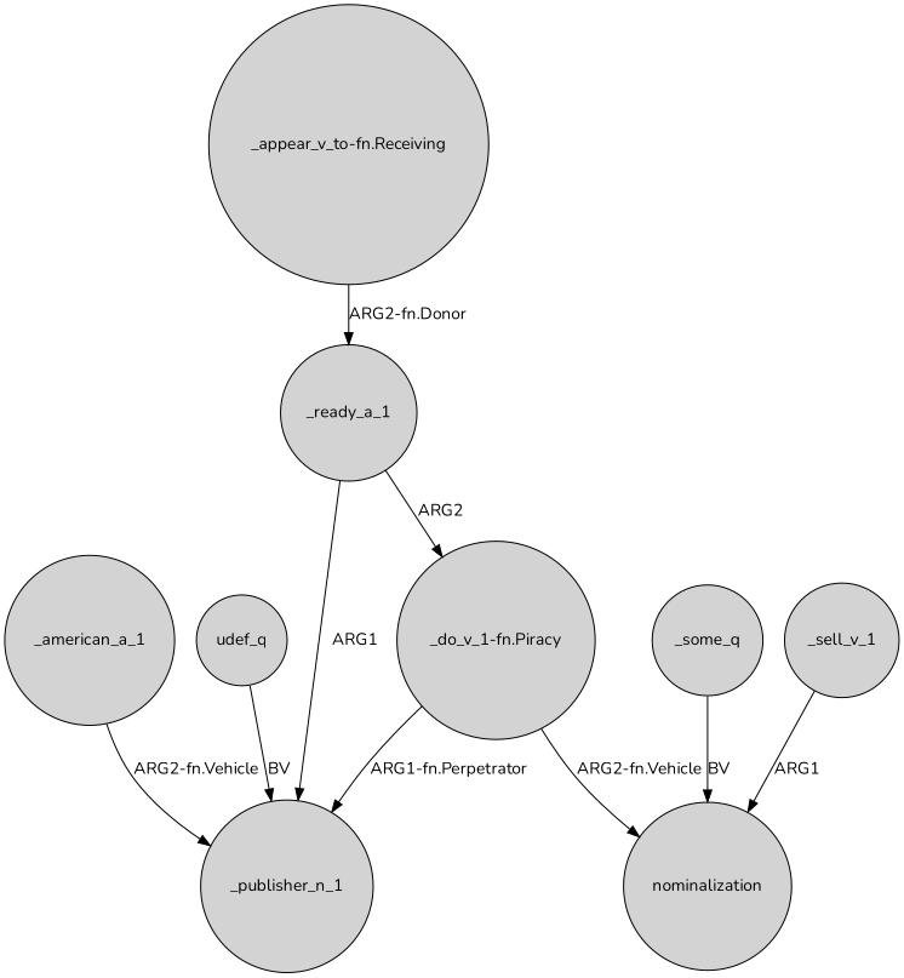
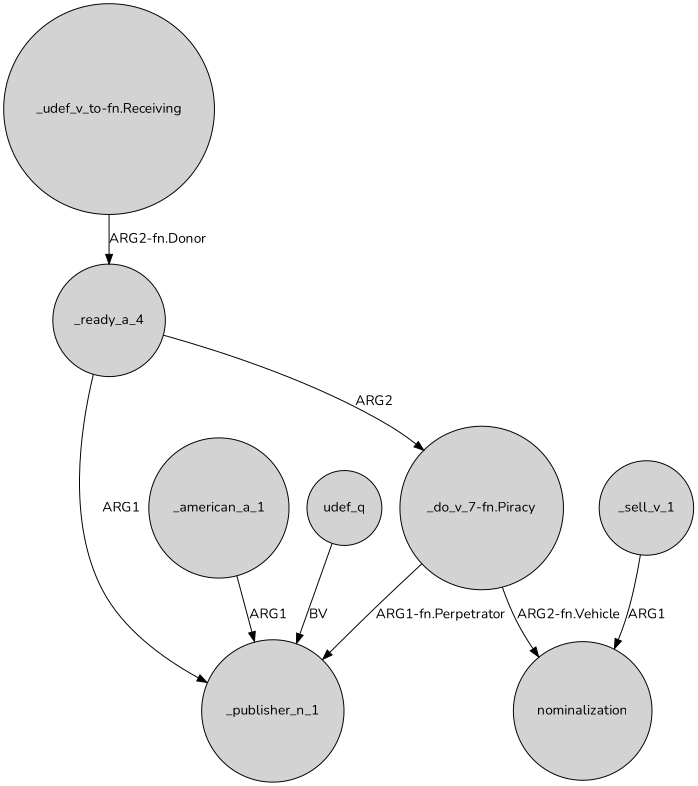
  digraph {
    fontname=Nunito
    node [fontname=Nunito shape=circle style=filled]
    edge [fontname=Nunito]
-   "_do_v_1-fn.Piracy"
+   "_do_v_1-fn.Piracy" [label="_do_v_7-fn.Piracy"]
    _publisher_n_1
    nominalization
-   "_appear_v_to-fn.Receiving"
-   _ready_a_1
+   "_appear_v_to-fn.Receiving" [label="_udef_v_to-fn.Receiving"]
+   _ready_a_1 [label=_ready_a_4]
    _american_a_1
-   _some_q
    _sell_v_1
    udef_q
    "_do_v_1-fn.Piracy" -> _publisher_n_1 [label="ARG1-fn.Perpetrator"]
    "_do_v_1-fn.Piracy" -> nominalization [label="ARG2-fn.Vehicle"]
    "_appear_v_to-fn.Receiving" -> _ready_a_1 [label="ARG2-fn.Donor"]
    _ready_a_1 -> "_do_v_1-fn.Piracy" [label=ARG2]
    _ready_a_1 -> _publisher_n_1 [label=ARG1]
-   _american_a_1 -> _publisher_n_1 [label="ARG2-fn.Vehicle"]
-   _some_q -> nominalization [label=BV]
+   _american_a_1 -> _publisher_n_1 [label=ARG1]
    _sell_v_1 -> nominalization [label=ARG1]
    udef_q -> _publisher_n_1 [label=BV]
  }
